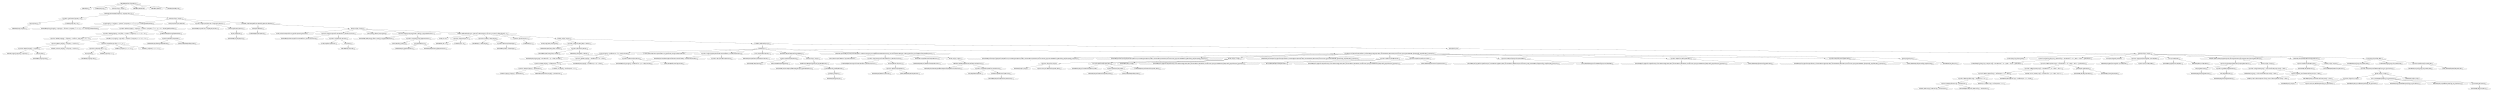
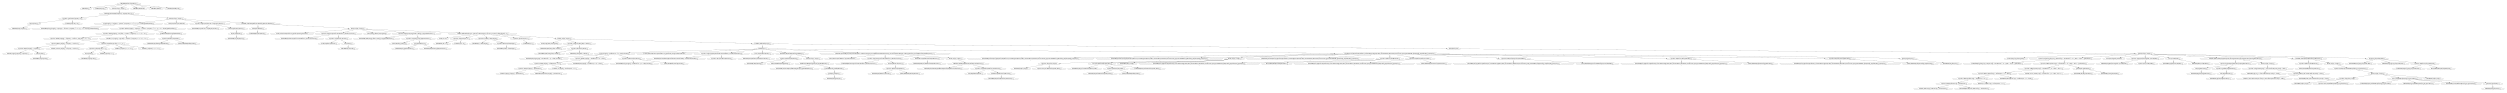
  digraph {
    fontname=Merriweather
    node [fontname=Merriweather]
    edge [fontname=Merriweather]
    n1 [label=<(METHOD,doResourceOperations)<SUB>849</SUB>>]
    n2 [label=<(PARAM,this)<SUB>849</SUB>>]
    n3 [label=<(PARAM,Map map)<SUB>849</SUB>>]
    n4 [label=<(BLOCK,&lt;empty&gt;,&lt;empty&gt;)<SUB>849</SUB>>]
    n5 [label=<(MODIFIER,PROTECTED)>]
    n6 [label=<(MODIFIER,VIRTUAL)>]
    n7 [label=<(METHOD_RETURN,void)<SUB>849</SUB>>]
    n8 [label=<(CONTROL_STRUCTURE,if (map.size() &gt; 0),if (map.size() &gt; 0))<SUB>850</SUB>>]
    n9 [label=<(&lt;operator&gt;.greaterThan,map.size() &gt; 0)<SUB>850</SUB>>]
    n10 [label=<(BLOCK,&lt;empty&gt;,&lt;empty&gt;)<SUB>850</SUB>>]
    n11 [label=<(size,map.size())<SUB>850</SUB>>]
    n12 [label=<(LITERAL,0,map.size() &gt; 0)<SUB>850</SUB>>]
    n13 [label=<(log,log(&quot;Copying &quot; + map.size() + &quot; resource&quot; + (map.size() == 1 ? &quot;&quot; : &quot;s&quot;) + &quot; to &quot; + destDir.getAbsolutePath()))<SUB>851</SUB>>]
    n14 [label=<(LOCAL,Iterator iter: java.util.Iterator)>]
    n15 [label=<(&lt;operator&gt;.assignment,Iterator iter = map.keySet().iterator())<SUB>855</SUB>>]
    n16 [label=<(CONTROL_STRUCTURE,while (iter.hasNext()),while (iter.hasNext()))<SUB>856</SUB>>]
    n17 [label=<(IDENTIFIER,map,map.size())<SUB>850</SUB>>]
    n18 [label=<(IDENTIFIER,this,log(&quot;Copying &quot; + map.size() + &quot; resource&quot; + (map.size() == 1 ? &quot;&quot; : &quot;s&quot;) + &quot; to &quot; + destDir.getAbsolutePath()))<SUB>851</SUB>>]
    n19 [label=<(&lt;operator&gt;.addition,&quot;Copying &quot; + map.size() + &quot; resource&quot; + (map.size() == 1 ? &quot;&quot; : &quot;s&quot;) + &quot; to &quot; + destDir.getAbsolutePath())<SUB>851</SUB>>]
    n20 [label=<(IDENTIFIER,iter,Iterator iter = map.keySet().iterator())<SUB>855</SUB>>]
    n21 [label=<(iterator,map.keySet().iterator())<SUB>855</SUB>>]
    n22 [label=<(hasNext,iter.hasNext())<SUB>856</SUB>>]
    n23 [label=<(BLOCK,&lt;empty&gt;,&lt;empty&gt;)<SUB>856</SUB>>]
    n24 [label=<(&lt;operator&gt;.addition,&quot;Copying &quot; + map.size() + &quot; resource&quot; + (map.size() == 1 ? &quot;&quot; : &quot;s&quot;) + &quot; to &quot;)<SUB>851</SUB>>]
    n25 [label=<(getAbsolutePath,destDir.getAbsolutePath())<SUB>853</SUB>>]
    n26 [label=<(&lt;operator&gt;.addition,&quot;Copying &quot; + map.size() + &quot; resource&quot; + (map.size() == 1 ? &quot;&quot; : &quot;s&quot;))<SUB>851</SUB>>]
    n27 [label=<(LITERAL,&quot; to &quot;,&quot;Copying &quot; + map.size() + &quot; resource&quot; + (map.size() == 1 ? &quot;&quot; : &quot;s&quot;) + &quot; to &quot;)<SUB>853</SUB>>]
    n28 [label=<(&lt;operator&gt;.fieldAccess,this.destDir)<SUB>853</SUB>>]
    n29 [label=<(&lt;operator&gt;.addition,&quot;Copying &quot; + map.size() + &quot; resource&quot;)<SUB>851</SUB>>]
    n30 [label=<(&lt;operator&gt;.conditional,map.size() == 1 ? &quot;&quot; : &quot;s&quot;)<SUB>852</SUB>>]
    n31 [label=<(&lt;operator&gt;.addition,&quot;Copying &quot; + map.size())<SUB>851</SUB>>]
    n32 [label=<(LITERAL,&quot; resource&quot;,&quot;Copying &quot; + map.size() + &quot; resource&quot;)<SUB>852</SUB>>]
    n33 [label=<(&lt;operator&gt;.equals,map.size() == 1)<SUB>852</SUB>>]
    n34 [label=<(LITERAL,&quot;&quot;,map.size() == 1 ? &quot;&quot; : &quot;s&quot;)<SUB>852</SUB>>]
    n35 [label=<(LITERAL,&quot;s&quot;,map.size() == 1 ? &quot;&quot; : &quot;s&quot;)<SUB>852</SUB>>]
    n36 [label=<(LITERAL,&quot;Copying &quot;,&quot;Copying &quot; + map.size())<SUB>851</SUB>>]
    n37 [label=<(size,map.size())<SUB>851</SUB>>]
    n38 [label=<(IDENTIFIER,map,map.size())<SUB>851</SUB>>]
    n39 [label=<(size,map.size())<SUB>852</SUB>>]
    n40 [label=<(LITERAL,1,map.size() == 1)<SUB>852</SUB>>]
    n41 [label=<(IDENTIFIER,map,map.size())<SUB>852</SUB>>]
    n42 [label=<(IDENTIFIER,this,destDir.getAbsolutePath())<SUB>853</SUB>>]
    n43 [label=<(FIELD_IDENTIFIER,destDir,destDir)<SUB>853</SUB>>]
    n44 [label=<(keySet,map.keySet())<SUB>855</SUB>>]
    n45 [label=<(IDENTIFIER,map,map.keySet())<SUB>855</SUB>>]
    n46 [label=<(IDENTIFIER,iter,iter.hasNext())<SUB>856</SUB>>]
    n47 [label=<(LOCAL,Resource fromResource: org.apache.tools.ant.types.Resource)>]
    n48 [label=<(&lt;operator&gt;.assignment,Resource fromResource = (Resource) iter.next())<SUB>857</SUB>>]
    n49 [label=<(LOCAL,String[] toFiles: java.lang.String[])>]
    n50 [label=<(&lt;operator&gt;.assignment,String[] toFiles = (String[]) map.get(fromResource))<SUB>858</SUB>>]
    n51 [label=<(CONTROL_STRUCTURE,for (int i = 0; Some(i &lt; toFiles.length); i++),for (int i = 0; Some(i &lt; toFiles.length); i++))<SUB>860</SUB>>]
    n52 [label=<(IDENTIFIER,fromResource,Resource fromResource = (Resource) iter.next())<SUB>857</SUB>>]
    n53 [label=<(&lt;operator&gt;.cast,(Resource) iter.next())<SUB>857</SUB>>]
    n54 [label=<(IDENTIFIER,toFiles,String[] toFiles = (String[]) map.get(fromResource))<SUB>858</SUB>>]
    n55 [label=<(&lt;operator&gt;.cast,(String[]) map.get(fromResource))<SUB>858</SUB>>]
    n56 [label=<(LOCAL,int i: int)>]
    n57 [label=<(&lt;operator&gt;.assignment,int i = 0)<SUB>860</SUB>>]
    n58 [label=<(&lt;operator&gt;.lessThan,i &lt; toFiles.length)<SUB>860</SUB>>]
    n59 [label=<(&lt;operator&gt;.postIncrement,i++)<SUB>860</SUB>>]
    n60 [label=<(BLOCK,&lt;empty&gt;,&lt;empty&gt;)<SUB>860</SUB>>]
    n61 [label=<(TYPE_REF,Resource,Resource)<SUB>857</SUB>>]
    n62 [label=<(next,iter.next())<SUB>857</SUB>>]
    n63 [label=<(IDENTIFIER,iter,iter.next())<SUB>857</SUB>>]
    n64 [label=<(TYPE_REF,String[],String[])<SUB>858</SUB>>]
    n65 [label=<(get,get(fromResource))<SUB>858</SUB>>]
    n66 [label=<(IDENTIFIER,map,get(fromResource))<SUB>858</SUB>>]
    n67 [label=<(IDENTIFIER,fromResource,get(fromResource))<SUB>858</SUB>>]
    n68 [label=<(IDENTIFIER,i,int i = 0)<SUB>860</SUB>>]
    n69 [label=<(LITERAL,0,int i = 0)<SUB>860</SUB>>]
    n70 [label=<(IDENTIFIER,i,i &lt; toFiles.length)<SUB>860</SUB>>]
    n71 [label=<(&lt;operator&gt;.fieldAccess,toFiles.length)<SUB>860</SUB>>]
    n72 [label=<(IDENTIFIER,i,i++)<SUB>860</SUB>>]
    n73 [label=<(LOCAL,String toFile: java.lang.String)>]
    n74 [label=<(&lt;operator&gt;.assignment,String toFile = toFiles[i])<SUB>861</SUB>>]
    n75 [label=<(CONTROL_STRUCTURE,try,try)<SUB>863</SUB>>]
    n76 [label=<(IDENTIFIER,toFiles,i &lt; toFiles.length)<SUB>860</SUB>>]
    n77 [label=<(IDENTIFIER,toFile,String toFile = toFiles[i])<SUB>861</SUB>>]
    n78 [label=<(&lt;operator&gt;.indexAccess,toFiles[i])<SUB>861</SUB>>]
    n79 [label=<(BLOCK,try,try)<SUB>863</SUB>>]
    n80 [label=<(BLOCK,catch,catch)>]
    n81 [label=<(IDENTIFIER,toFiles,String toFile = toFiles[i])<SUB>861</SUB>>]
    n82 [label=<(IDENTIFIER,i,String toFile = toFiles[i])<SUB>861</SUB>>]
    n83 [label=<(log,log(&quot;Copying &quot; + fromResource + &quot; to &quot; + toFile, verbosity))<SUB>864</SUB>>]
    n84 [label=<(LOCAL,FilterSetCollection executionFilters: org.apache.tools.ant.types.FilterSetCollection)>]
    n85 [label=<(&lt;operator&gt;.assignment,FilterSetCollection executionFilters = new FilterSetCollection())<SUB>867</SUB>>]
    n86 [label=<(&lt;init&gt;,new FilterSetCollection())<SUB>868</SUB>>]
    n87 [label=<(CONTROL_STRUCTURE,if (filtering),if (filtering))<SUB>869</SUB>>]
    n88 [label=<(CONTROL_STRUCTURE,for (Enumeration filterEnum = filterSets.elements(); Some(filterEnum.hasMoreElements()); ),for (Enumeration filterEnum = filterSets.elements(); Some(filterEnum.hasMoreElements()); ))<SUB>873</SUB>>]
    n89 [label=<(copyResource,copyResource(fromResource, new FileResource(destDir, toFile), executionFilters, filterChains, forceOverwrite, preserveLastModified, inputEncoding, outputEncoding, getProject()))<SUB>878</SUB>>]
    n90 [label=<(BLOCK,&lt;empty&gt;,&lt;empty&gt;)<SUB>888</SUB>>]
    n91 [label=<(IDENTIFIER,this,log(&quot;Copying &quot; + fromResource + &quot; to &quot; + toFile, verbosity))<SUB>864</SUB>>]
    n92 [label=<(&lt;operator&gt;.addition,&quot;Copying &quot; + fromResource + &quot; to &quot; + toFile)<SUB>864</SUB>>]
    n93 [label=<(&lt;operator&gt;.fieldAccess,this.verbosity)<SUB>865</SUB>>]
    n94 [label=<(IDENTIFIER,executionFilters,FilterSetCollection executionFilters = new FilterSetCollection())<SUB>867</SUB>>]
    n95 [label=<(&lt;operator&gt;.alloc,new FilterSetCollection())<SUB>868</SUB>>]
    n96 [label=<(IDENTIFIER,executionFilters,new FilterSetCollection())<SUB>867</SUB>>]
    n97 [label=<(&lt;operator&gt;.fieldAccess,this.filtering)<SUB>869</SUB>>]
    n98 [label=<(BLOCK,&lt;empty&gt;,&lt;empty&gt;)<SUB>869</SUB>>]
    n99 [label=<(LOCAL,Enumeration filterEnum: java.util.Enumeration)>]
    n100 [label=<(&lt;operator&gt;.assignment,Enumeration filterEnum = filterSets.elements())<SUB>873</SUB>>]
    n101 [label=<(hasMoreElements,filterEnum.hasMoreElements())<SUB>874</SUB>>]
    n102 [label=<(BLOCK,&lt;empty&gt;,&lt;empty&gt;)<SUB>874</SUB>>]
    n103 [label=<(IDENTIFIER,ResourceUtils,copyResource(fromResource, new FileResource(destDir, toFile), executionFilters, filterChains, forceOverwrite, preserveLastModified, inputEncoding, outputEncoding, getProject()))<SUB>878</SUB>>]
    n104 [label=<(IDENTIFIER,fromResource,copyResource(fromResource, new FileResource(destDir, toFile), executionFilters, filterChains, forceOverwrite, preserveLastModified, inputEncoding, outputEncoding, getProject()))<SUB>878</SUB>>]
    n105 [label=<(BLOCK,&lt;empty&gt;,&lt;empty&gt;)<SUB>879</SUB>>]
    n106 [label=<(IDENTIFIER,executionFilters,copyResource(fromResource, new FileResource(destDir, toFile), executionFilters, filterChains, forceOverwrite, preserveLastModified, inputEncoding, outputEncoding, getProject()))<SUB>881</SUB>>]
    n107 [label=<(&lt;operator&gt;.fieldAccess,this.filterChains)<SUB>882</SUB>>]
    n108 [label=<(&lt;operator&gt;.fieldAccess,this.forceOverwrite)<SUB>883</SUB>>]
    n109 [label=<(&lt;operator&gt;.fieldAccess,this.preserveLastModified)<SUB>884</SUB>>]
    n110 [label=<(&lt;operator&gt;.fieldAccess,this.inputEncoding)<SUB>885</SUB>>]
    n111 [label=<(&lt;operator&gt;.fieldAccess,this.outputEncoding)<SUB>886</SUB>>]
    n112 [label=<(getProject,getProject())<SUB>887</SUB>>]
    n113 [label=<(&lt;operator&gt;.addition,&quot;Copying &quot; + fromResource + &quot; to &quot;)<SUB>864</SUB>>]
    n114 [label=<(IDENTIFIER,toFile,&quot;Copying &quot; + fromResource + &quot; to &quot; + toFile)<SUB>864</SUB>>]
    n115 [label=<(IDENTIFIER,this,log(&quot;Copying &quot; + fromResource + &quot; to &quot; + toFile, verbosity))<SUB>865</SUB>>]
    n116 [label=<(FIELD_IDENTIFIER,verbosity,verbosity)<SUB>865</SUB>>]
    n117 [label=<(&lt;operator&gt;.addition,&quot;Copying &quot; + fromResource)<SUB>864</SUB>>]
    n118 [label=<(LITERAL,&quot; to &quot;,&quot;Copying &quot; + fromResource + &quot; to &quot;)<SUB>864</SUB>>]
    n119 [label=<(LITERAL,&quot;Copying &quot;,&quot;Copying &quot; + fromResource)<SUB>864</SUB>>]
    n120 [label=<(IDENTIFIER,fromResource,&quot;Copying &quot; + fromResource)<SUB>864</SUB>>]
    n121 [label=<(IDENTIFIER,this,if (filtering))<SUB>869</SUB>>]
    n122 [label=<(FIELD_IDENTIFIER,filtering,filtering)<SUB>869</SUB>>]
    n123 [label=<(addFilterSet,addFilterSet(getProject().getGlobalFilterSet()))<SUB>870</SUB>>]
    n124 [label=<(IDENTIFIER,executionFilters,addFilterSet(getProject().getGlobalFilterSet()))<SUB>870</SUB>>]
    n125 [label=<(getGlobalFilterSet,getGlobalFilterSet())<SUB>871</SUB>>]
    n126 [label=<(getProject,getProject())<SUB>871</SUB>>]
    n127 [label=<(IDENTIFIER,this,getProject())<SUB>871</SUB>>]
    n128 [label=<(IDENTIFIER,filterEnum,Enumeration filterEnum = filterSets.elements())<SUB>873</SUB>>]
    n129 [label=<(elements,filterSets.elements())<SUB>873</SUB>>]
    n130 [label=<(IDENTIFIER,filterEnum,filterEnum.hasMoreElements())<SUB>874</SUB>>]
    n131 [label=<(addFilterSet,addFilterSet((FilterSet) filterEnum.nextElement()))<SUB>875</SUB>>]
    n132 [label=<(&lt;operator&gt;.fieldAccess,this.filterSets)<SUB>873</SUB>>]
    n133 [label=<(IDENTIFIER,this,filterSets.elements())<SUB>873</SUB>>]
    n134 [label=<(FIELD_IDENTIFIER,filterSets,filterSets)<SUB>873</SUB>>]
    n135 [label=<(IDENTIFIER,executionFilters,addFilterSet((FilterSet) filterEnum.nextElement()))<SUB>875</SUB>>]
    n136 [label=<(&lt;operator&gt;.cast,(FilterSet) filterEnum.nextElement())<SUB>876</SUB>>]
    n137 [label=<(TYPE_REF,FilterSet,FilterSet)<SUB>876</SUB>>]
    n138 [label=<(nextElement,filterEnum.nextElement())<SUB>876</SUB>>]
    n139 [label=<(IDENTIFIER,filterEnum,filterEnum.nextElement())<SUB>876</SUB>>]
    n140 [label=<(&lt;operator&gt;.assignment,&lt;empty&gt;)>]
    n141 [label=<(&lt;init&gt;,new FileResource(destDir, toFile))<SUB>879</SUB>>]
    n142 [label=<(IDENTIFIER,$obj42,&lt;empty&gt;)>]
    n143 [label=<(IDENTIFIER,this,copyResource(fromResource, new FileResource(destDir, toFile), executionFilters, filterChains, forceOverwrite, preserveLastModified, inputEncoding, outputEncoding, getProject()))<SUB>882</SUB>>]
    n144 [label=<(FIELD_IDENTIFIER,filterChains,filterChains)<SUB>882</SUB>>]
    n145 [label=<(IDENTIFIER,this,copyResource(fromResource, new FileResource(destDir, toFile), executionFilters, filterChains, forceOverwrite, preserveLastModified, inputEncoding, outputEncoding, getProject()))<SUB>883</SUB>>]
    n146 [label=<(FIELD_IDENTIFIER,forceOverwrite,forceOverwrite)<SUB>883</SUB>>]
    n147 [label=<(IDENTIFIER,this,copyResource(fromResource, new FileResource(destDir, toFile), executionFilters, filterChains, forceOverwrite, preserveLastModified, inputEncoding, outputEncoding, getProject()))<SUB>884</SUB>>]
    n148 [label=<(FIELD_IDENTIFIER,preserveLastModified,preserveLastModified)<SUB>884</SUB>>]
    n149 [label=<(IDENTIFIER,this,copyResource(fromResource, new FileResource(destDir, toFile), executionFilters, filterChains, forceOverwrite, preserveLastModified, inputEncoding, outputEncoding, getProject()))<SUB>885</SUB>>]
    n150 [label=<(FIELD_IDENTIFIER,inputEncoding,inputEncoding)<SUB>885</SUB>>]
    n151 [label=<(IDENTIFIER,this,copyResource(fromResource, new FileResource(destDir, toFile), executionFilters, filterChains, forceOverwrite, preserveLastModified, inputEncoding, outputEncoding, getProject()))<SUB>886</SUB>>]
    n152 [label=<(FIELD_IDENTIFIER,outputEncoding,outputEncoding)<SUB>886</SUB>>]
    n153 [label=<(IDENTIFIER,this,getProject())<SUB>887</SUB>>]
    n154 [label=<(IDENTIFIER,$obj42,&lt;empty&gt;)>]
    n155 [label=<(&lt;operator&gt;.alloc,new FileResource(destDir, toFile))<SUB>879</SUB>>]
    n156 [label=<(IDENTIFIER,$obj42,new FileResource(destDir, toFile))>]
    n157 [label=<(&lt;operator&gt;.fieldAccess,this.destDir)<SUB>879</SUB>>]
    n158 [label=<(IDENTIFIER,toFile,new FileResource(destDir, toFile))<SUB>880</SUB>>]
    n159 [label=<(IDENTIFIER,this,new FileResource(destDir, toFile))<SUB>879</SUB>>]
    n160 [label=<(FIELD_IDENTIFIER,destDir,destDir)<SUB>879</SUB>>]
    n161 [label=<(LOCAL,String msg: java.lang.String)>]
    n162 [label=<(&lt;operator&gt;.assignment,String msg = &quot;Failed to copy &quot; + fromResource + &quot; to &quot; + toFile + &quot; due to &quot; + getDueTo(ioe))<SUB>889</SUB>>]
    n163 [label=<(LOCAL,File targetFile: java.io.File)>]
    n164 [label=<(&lt;operator&gt;.assignment,File targetFile = new File(toFile))<SUB>892</SUB>>]
    n165 [label=<(&lt;init&gt;,new File(toFile))<SUB>892</SUB>>]
    n166 [label=<(CONTROL_STRUCTURE,if (targetFile.exists() &amp;&amp; !targetFile.delete()),if (targetFile.exists() &amp;&amp; !targetFile.delete()))<SUB>893</SUB>>]
    n167 [label=<(CONTROL_STRUCTURE,if (failonerror),if (failonerror))<SUB>896</SUB>>]
    n168 [label=<(log,log(msg, Project.MSG_ERR))<SUB>899</SUB>>]
    n169 [label=<(IDENTIFIER,msg,String msg = &quot;Failed to copy &quot; + fromResource + &quot; to &quot; + toFile + &quot; due to &quot; + getDueTo(ioe))<SUB>889</SUB>>]
    n170 [label=<(&lt;operator&gt;.addition,&quot;Failed to copy &quot; + fromResource + &quot; to &quot; + toFile + &quot; due to &quot; + getDueTo(ioe))<SUB>889</SUB>>]
    n171 [label=<(IDENTIFIER,targetFile,File targetFile = new File(toFile))<SUB>892</SUB>>]
    n172 [label=<(&lt;operator&gt;.alloc,new File(toFile))<SUB>892</SUB>>]
    n173 [label=<(IDENTIFIER,targetFile,new File(toFile))<SUB>892</SUB>>]
    n174 [label=<(IDENTIFIER,toFile,new File(toFile))<SUB>892</SUB>>]
    n175 [label=<(&lt;operator&gt;.logicalAnd,targetFile.exists() &amp;&amp; !targetFile.delete())<SUB>893</SUB>>]
    n176 [label=<(BLOCK,&lt;empty&gt;,&lt;empty&gt;)<SUB>893</SUB>>]
    n177 [label=<(&lt;operator&gt;.fieldAccess,this.failonerror)<SUB>896</SUB>>]
    n178 [label=<(BLOCK,&lt;empty&gt;,&lt;empty&gt;)<SUB>896</SUB>>]
    n179 [label=<(IDENTIFIER,this,log(msg, Project.MSG_ERR))<SUB>899</SUB>>]
    n180 [label=<(IDENTIFIER,msg,log(msg, Project.MSG_ERR))<SUB>899</SUB>>]
    n181 [label=<(&lt;operator&gt;.fieldAccess,Project.MSG_ERR)<SUB>899</SUB>>]
    n182 [label=<(&lt;operator&gt;.addition,&quot;Failed to copy &quot; + fromResource + &quot; to &quot; + toFile + &quot; due to &quot;)<SUB>889</SUB>>]
    n183 [label=<(getDueTo,this.getDueTo(ioe))<SUB>891</SUB>>]
    n184 [label=<(&lt;operator&gt;.addition,&quot;Failed to copy &quot; + fromResource + &quot; to &quot; + toFile)<SUB>889</SUB>>]
    n185 [label=<(LITERAL,&quot; due to &quot;,&quot;Failed to copy &quot; + fromResource + &quot; to &quot; + toFile + &quot; due to &quot;)<SUB>891</SUB>>]
    n186 [label=<(IDENTIFIER,this,this.getDueTo(ioe))<SUB>891</SUB>>]
    n187 [label=<(IDENTIFIER,ioe,this.getDueTo(ioe))<SUB>891</SUB>>]
    n188 [label=<(&lt;operator&gt;.addition,&quot;Failed to copy &quot; + fromResource + &quot; to &quot;)<SUB>889</SUB>>]
    n189 [label=<(IDENTIFIER,toFile,&quot;Failed to copy &quot; + fromResource + &quot; to &quot; + toFile)<SUB>890</SUB>>]
    n190 [label=<(&lt;operator&gt;.addition,&quot;Failed to copy &quot; + fromResource)<SUB>889</SUB>>]
    n191 [label=<(LITERAL,&quot; to &quot;,&quot;Failed to copy &quot; + fromResource + &quot; to &quot;)<SUB>890</SUB>>]
    n192 [label=<(LITERAL,&quot;Failed to copy &quot;,&quot;Failed to copy &quot; + fromResource)<SUB>889</SUB>>]
    n193 [label=<(IDENTIFIER,fromResource,&quot;Failed to copy &quot; + fromResource)<SUB>889</SUB>>]
    n194 [label=<(exists,targetFile.exists())<SUB>893</SUB>>]
    n195 [label=<(&lt;operator&gt;.logicalNot,!targetFile.delete())<SUB>893</SUB>>]
    n196 [label=<(&lt;operator&gt;.assignmentPlus,msg += &quot; and I couldn't delete the corrupt &quot; + toFile)<SUB>894</SUB>>]
    n197 [label=<(IDENTIFIER,targetFile,targetFile.exists())<SUB>893</SUB>>]
    n198 [label=<(delete,targetFile.delete())<SUB>893</SUB>>]
    n199 [label=<(IDENTIFIER,targetFile,targetFile.delete())<SUB>893</SUB>>]
    n200 [label=<(IDENTIFIER,msg,msg += &quot; and I couldn't delete the corrupt &quot; + toFile)<SUB>894</SUB>>]
    n201 [label=<(&lt;operator&gt;.addition,&quot; and I couldn't delete the corrupt &quot; + toFile)<SUB>894</SUB>>]
    n202 [label=<(LITERAL,&quot; and I couldn't delete the corrupt &quot;,&quot; and I couldn't delete the corrupt &quot; + toFile)<SUB>894</SUB>>]
    n203 [label=<(IDENTIFIER,toFile,&quot; and I couldn't delete the corrupt &quot; + toFile)<SUB>894</SUB>>]
-   n204 [label=<(IDENTIFIER,this,if (failonerror))<SUB>896</SUB>>]
    n205 [label=<(FIELD_IDENTIFIER,failonerror,failonerror)<SUB>896</SUB>>]
    n206 [label=<(&lt;operator&gt;.throw,throw new BuildException(msg, ioe, getLocation());)<SUB>897</SUB>>]
    n207 [label=<(BLOCK,&lt;empty&gt;,&lt;empty&gt;)<SUB>897</SUB>>]
    n208 [label=<(&lt;operator&gt;.assignment,&lt;empty&gt;)>]
    n209 [label=<(&lt;init&gt;,new BuildException(msg, ioe, getLocation()))<SUB>897</SUB>>]
    n210 [label=<(IDENTIFIER,$obj44,&lt;empty&gt;)>]
    n211 [label=<(IDENTIFIER,$obj44,&lt;empty&gt;)>]
    n212 [label=<(&lt;operator&gt;.alloc,new BuildException(msg, ioe, getLocation()))<SUB>897</SUB>>]
    n213 [label=<(IDENTIFIER,$obj44,new BuildException(msg, ioe, getLocation()))>]
    n214 [label=<(IDENTIFIER,msg,new BuildException(msg, ioe, getLocation()))<SUB>897</SUB>>]
    n215 [label=<(IDENTIFIER,ioe,new BuildException(msg, ioe, getLocation()))<SUB>897</SUB>>]
    n216 [label=<(getLocation,getLocation())<SUB>897</SUB>>]
    n217 [label=<(IDENTIFIER,this,getLocation())<SUB>897</SUB>>]
    n218 [label=<(IDENTIFIER,Project,log(msg, Project.MSG_ERR))<SUB>899</SUB>>]
    n219 [label=<(FIELD_IDENTIFIER,MSG_ERR,MSG_ERR)<SUB>899</SUB>>]
    n1 -> n2
    n1 -> n3
    n1 -> n4
    n1 -> n5
    n1 -> n6
    n1 -> n7
    n4 -> n8
    n8 -> n9
    n8 -> n10
    n9 -> n11
    n9 -> n12
    n10 -> n13
    n10 -> n14
    n10 -> n15
    n10 -> n16
    n11 -> n17
    n13 -> n18
    n13 -> n19
    n15 -> n20
    n15 -> n21
    n16 -> n22
    n16 -> n23
    n19 -> n24
    n19 -> n25
    n21 -> n44
    n22 -> n46
    n23 -> n47
    n23 -> n48
    n23 -> n49
    n23 -> n50
    n23 -> n51
    n24 -> n26
    n24 -> n27
    n25 -> n28
    n26 -> n29
    n26 -> n30
    n28 -> n42
    n28 -> n43
    n29 -> n31
    n29 -> n32
    n30 -> n33
    n30 -> n34
    n30 -> n35
    n31 -> n36
    n31 -> n37
    n33 -> n39
    n33 -> n40
    n37 -> n38
    n39 -> n41
    n44 -> n45
    n48 -> n52
    n48 -> n53
    n50 -> n54
    n50 -> n55
    n51 -> n56
    n51 -> n57
    n51 -> n58
    n51 -> n59
    n51 -> n60
    n53 -> n61
    n53 -> n62
    n55 -> n64
    n55 -> n65
    n57 -> n68
    n57 -> n69
    n58 -> n70
    n58 -> n71
    n59 -> n72
    n60 -> n73
    n60 -> n74
    n60 -> n75
    n62 -> n63
    n65 -> n66
    n65 -> n67
    n71 -> n76
    n74 -> n77
    n74 -> n78
    n75 -> n79
    n75 -> n80
    n78 -> n81
    n78 -> n82
    n79 -> n83
    n79 -> n84
    n79 -> n85
    n79 -> n86
    n79 -> n87
    n79 -> n88
    n79 -> n89
    n80 -> n90
    n83 -> n91
    n83 -> n92
    n83 -> n93
    n85 -> n94
    n85 -> n95
    n86 -> n96
    n87 -> n97
    n87 -> n98
    n88 -> n99
    n88 -> n100
    n88 -> n101
    n88 -> n102
    n89 -> n103
    n89 -> n104
    n89 -> n105
    n89 -> n106
    n89 -> n107
    n89 -> n108
    n89 -> n109
    n89 -> n110
    n89 -> n111
    n89 -> n112
    n90 -> n161
    n90 -> n162
    n90 -> n163
    n90 -> n164
    n90 -> n165
    n90 -> n166
    n90 -> n167
    n90 -> n168
    n92 -> n113
    n92 -> n114
    n93 -> n115
    n93 -> n116
    n97 -> n121
    n97 -> n122
    n98 -> n123
    n100 -> n128
    n100 -> n129
    n101 -> n130
    n102 -> n131
    n105 -> n140
    n105 -> n141
    n105 -> n142
    n107 -> n143
    n107 -> n144
    n108 -> n145
    n108 -> n146
    n109 -> n147
    n109 -> n148
    n110 -> n149
    n110 -> n150
    n111 -> n151
    n111 -> n152
    n112 -> n153
    n113 -> n117
    n113 -> n118
    n117 -> n119
    n117 -> n120
    n123 -> n124
    n123 -> n125
    n125 -> n126
    n126 -> n127
    n129 -> n132
    n131 -> n135
    n131 -> n136
    n132 -> n133
    n132 -> n134
    n136 -> n137
    n136 -> n138
    n138 -> n139
    n140 -> n154
    n140 -> n155
    n141 -> n156
    n141 -> n157
    n141 -> n158
    n157 -> n159
    n157 -> n160
    n162 -> n169
    n162 -> n170
    n164 -> n171
    n164 -> n172
    n165 -> n173
    n165 -> n174
    n166 -> n175
    n166 -> n176
    n167 -> n177
    n167 -> n178
    n168 -> n179
    n168 -> n180
    n168 -> n181
    n170 -> n182
    n170 -> n183
    n175 -> n194
    n175 -> n195
    n176 -> n196
-   n177 -> n204
    n177 -> n205
    n178 -> n206
    n181 -> n218
    n181 -> n219
    n182 -> n184
    n182 -> n185
    n183 -> n186
    n183 -> n187
    n184 -> n188
    n184 -> n189
    n188 -> n190
    n188 -> n191
    n190 -> n192
    n190 -> n193
    n194 -> n197
    n195 -> n198
    n196 -> n200
    n196 -> n201
    n198 -> n199
    n201 -> n202
    n201 -> n203
    n206 -> n207
    n207 -> n208
    n207 -> n209
    n207 -> n210
    n208 -> n211
    n208 -> n212
    n209 -> n213
    n209 -> n214
    n209 -> n215
    n209 -> n216
    n216 -> n217
  }
